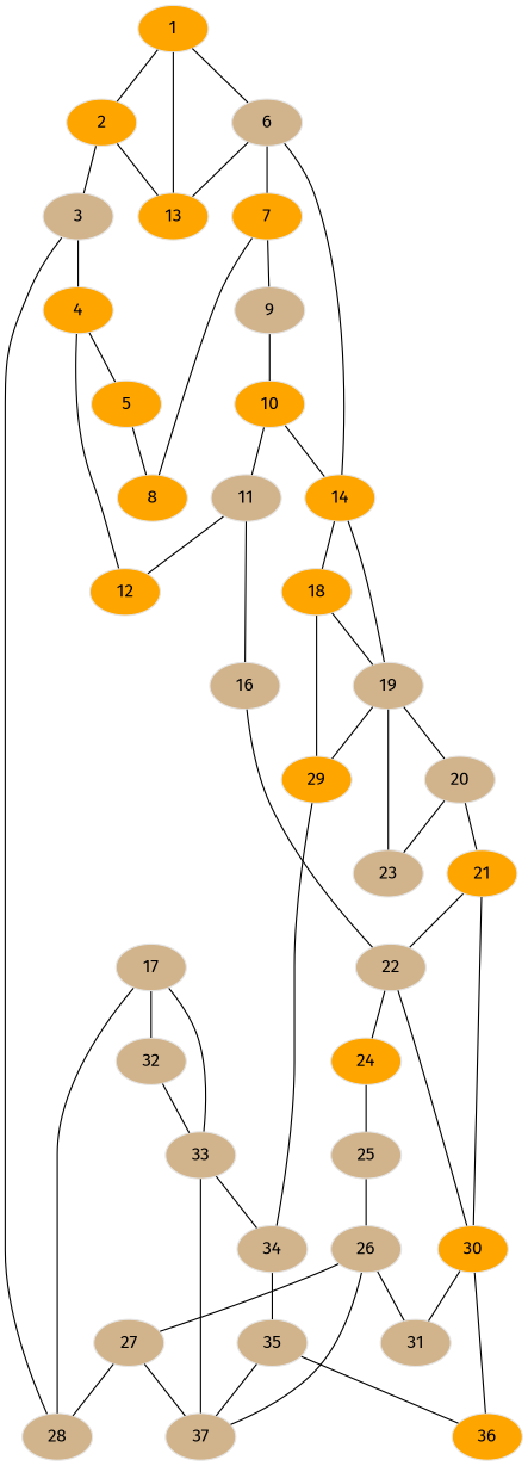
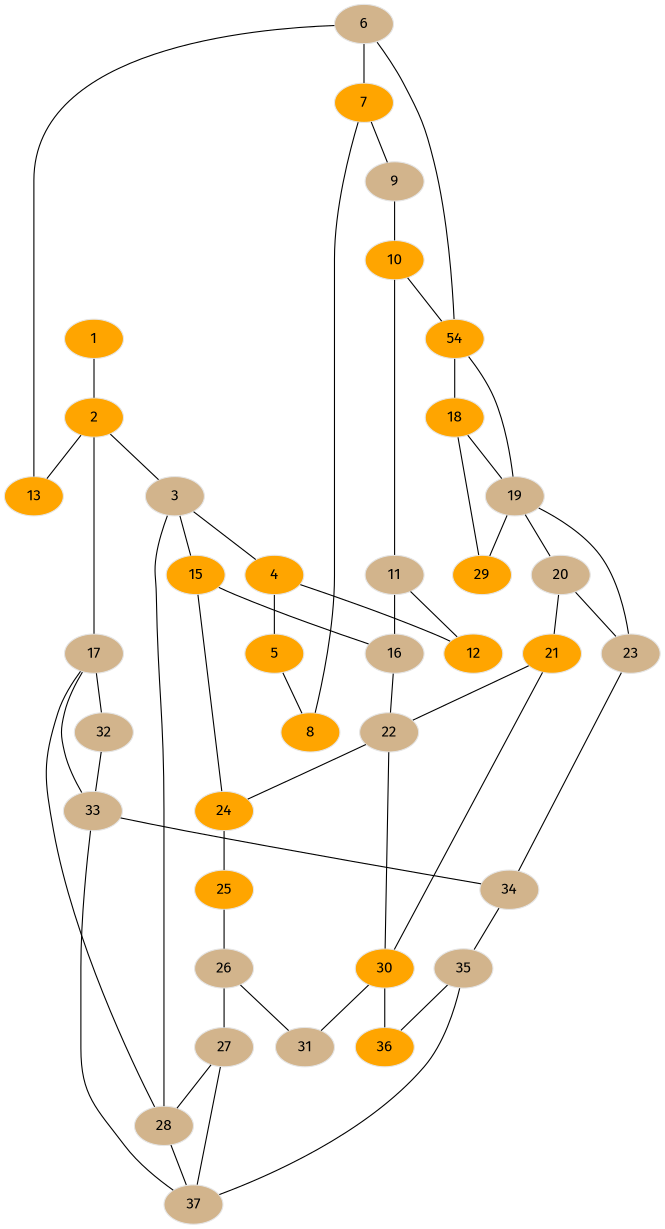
  graph {
    fontname="Fira Sans"
    node [color=gray90 fillcolor=tan fontname="Fira Sans" style=filled]
    edge [fontname="Fira Sans" weight=1.0]
    1 [fillcolor=orange]
    2 [fillcolor=orange]
    6
    13 [fillcolor=orange]
    3
    17
    7 [fillcolor=orange]
-   14 [fillcolor=orange]
+   14 [fillcolor=orange label=54]
    4 [fillcolor=orange]
+   15 [fillcolor=orange]
    28
    32
    33
    5 [fillcolor=orange]
    12 [fillcolor=orange]
    16
    24 [fillcolor=orange]
    37
    8 [fillcolor=orange]
    9
    18 [fillcolor=orange]
    19
    10 [fillcolor=orange]
    11
    22
    29 [fillcolor=orange]
    20
    23
-   25
+   25 [fillcolor=orange]
    30 [fillcolor=orange]
    34
    21 [fillcolor=orange]
    31
    36 [fillcolor=orange]
    35
    26
    27
    1 -- 2
-   1 -- 6
-   1 -- 13 [weight=2.0]
    2 -- 13
    2 -- 3
+   2 -- 17 [weight=2.0]
    6 -- 13
    6 -- 7 [weight=2.0]
    6 -- 14
    3 -- 4
+   3 -- 15
    3 -- 28
    17 -- 28
    17 -- 32
    17 -- 33
    7 -- 8 [weight=2.0]
    7 -- 9 [weight=2.0]
    14 -- 18
    14 -- 19
    4 -- 5
    4 -- 12
-   26 -- 37
+   15 -- 16
+   15 -- 24 [weight=2.0]
+   28 -- 37
    32 -- 33 [weight=2.0]
    33 -- 37 [weight=2.0]
    33 -- 34
    5 -- 8
    16 -- 22
    24 -- 25 [weight=2.0]
    9 -- 10
    18 -- 19
    18 -- 29
    19 -- 29 [weight=2.0]
    19 -- 20
    19 -- 23
    10 -- 14
    10 -- 11
    11 -- 12
    11 -- 16
    22 -- 24
    22 -- 30
    20 -- 23
    20 -- 21
-   29 -- 34
+   23 -- 34
    25 -- 26 [weight=2.0]
    30 -- 31 [weight=2.0]
    30 -- 36 [weight=2.0]
    34 -- 35
    21 -- 22
    21 -- 30
    35 -- 37
    35 -- 36
    26 -- 31 [weight=2.0]
    26 -- 27 [weight=2.0]
    27 -- 28
    27 -- 37 [weight=2.0]
  }
